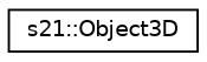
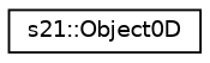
  digraph {
    rankdir=LR
-   n1 [color=black fillcolor=white fontname=Helvetica fontsize=10 height=0.2 label="s21::Object3D" shape=record style=filled width=0.4]
+   n1 [color=black fillcolor=white fontname=Helvetica fontsize=10 height=0.2 label="s21::Object0D" shape=record style=filled width=0.4]
  }
